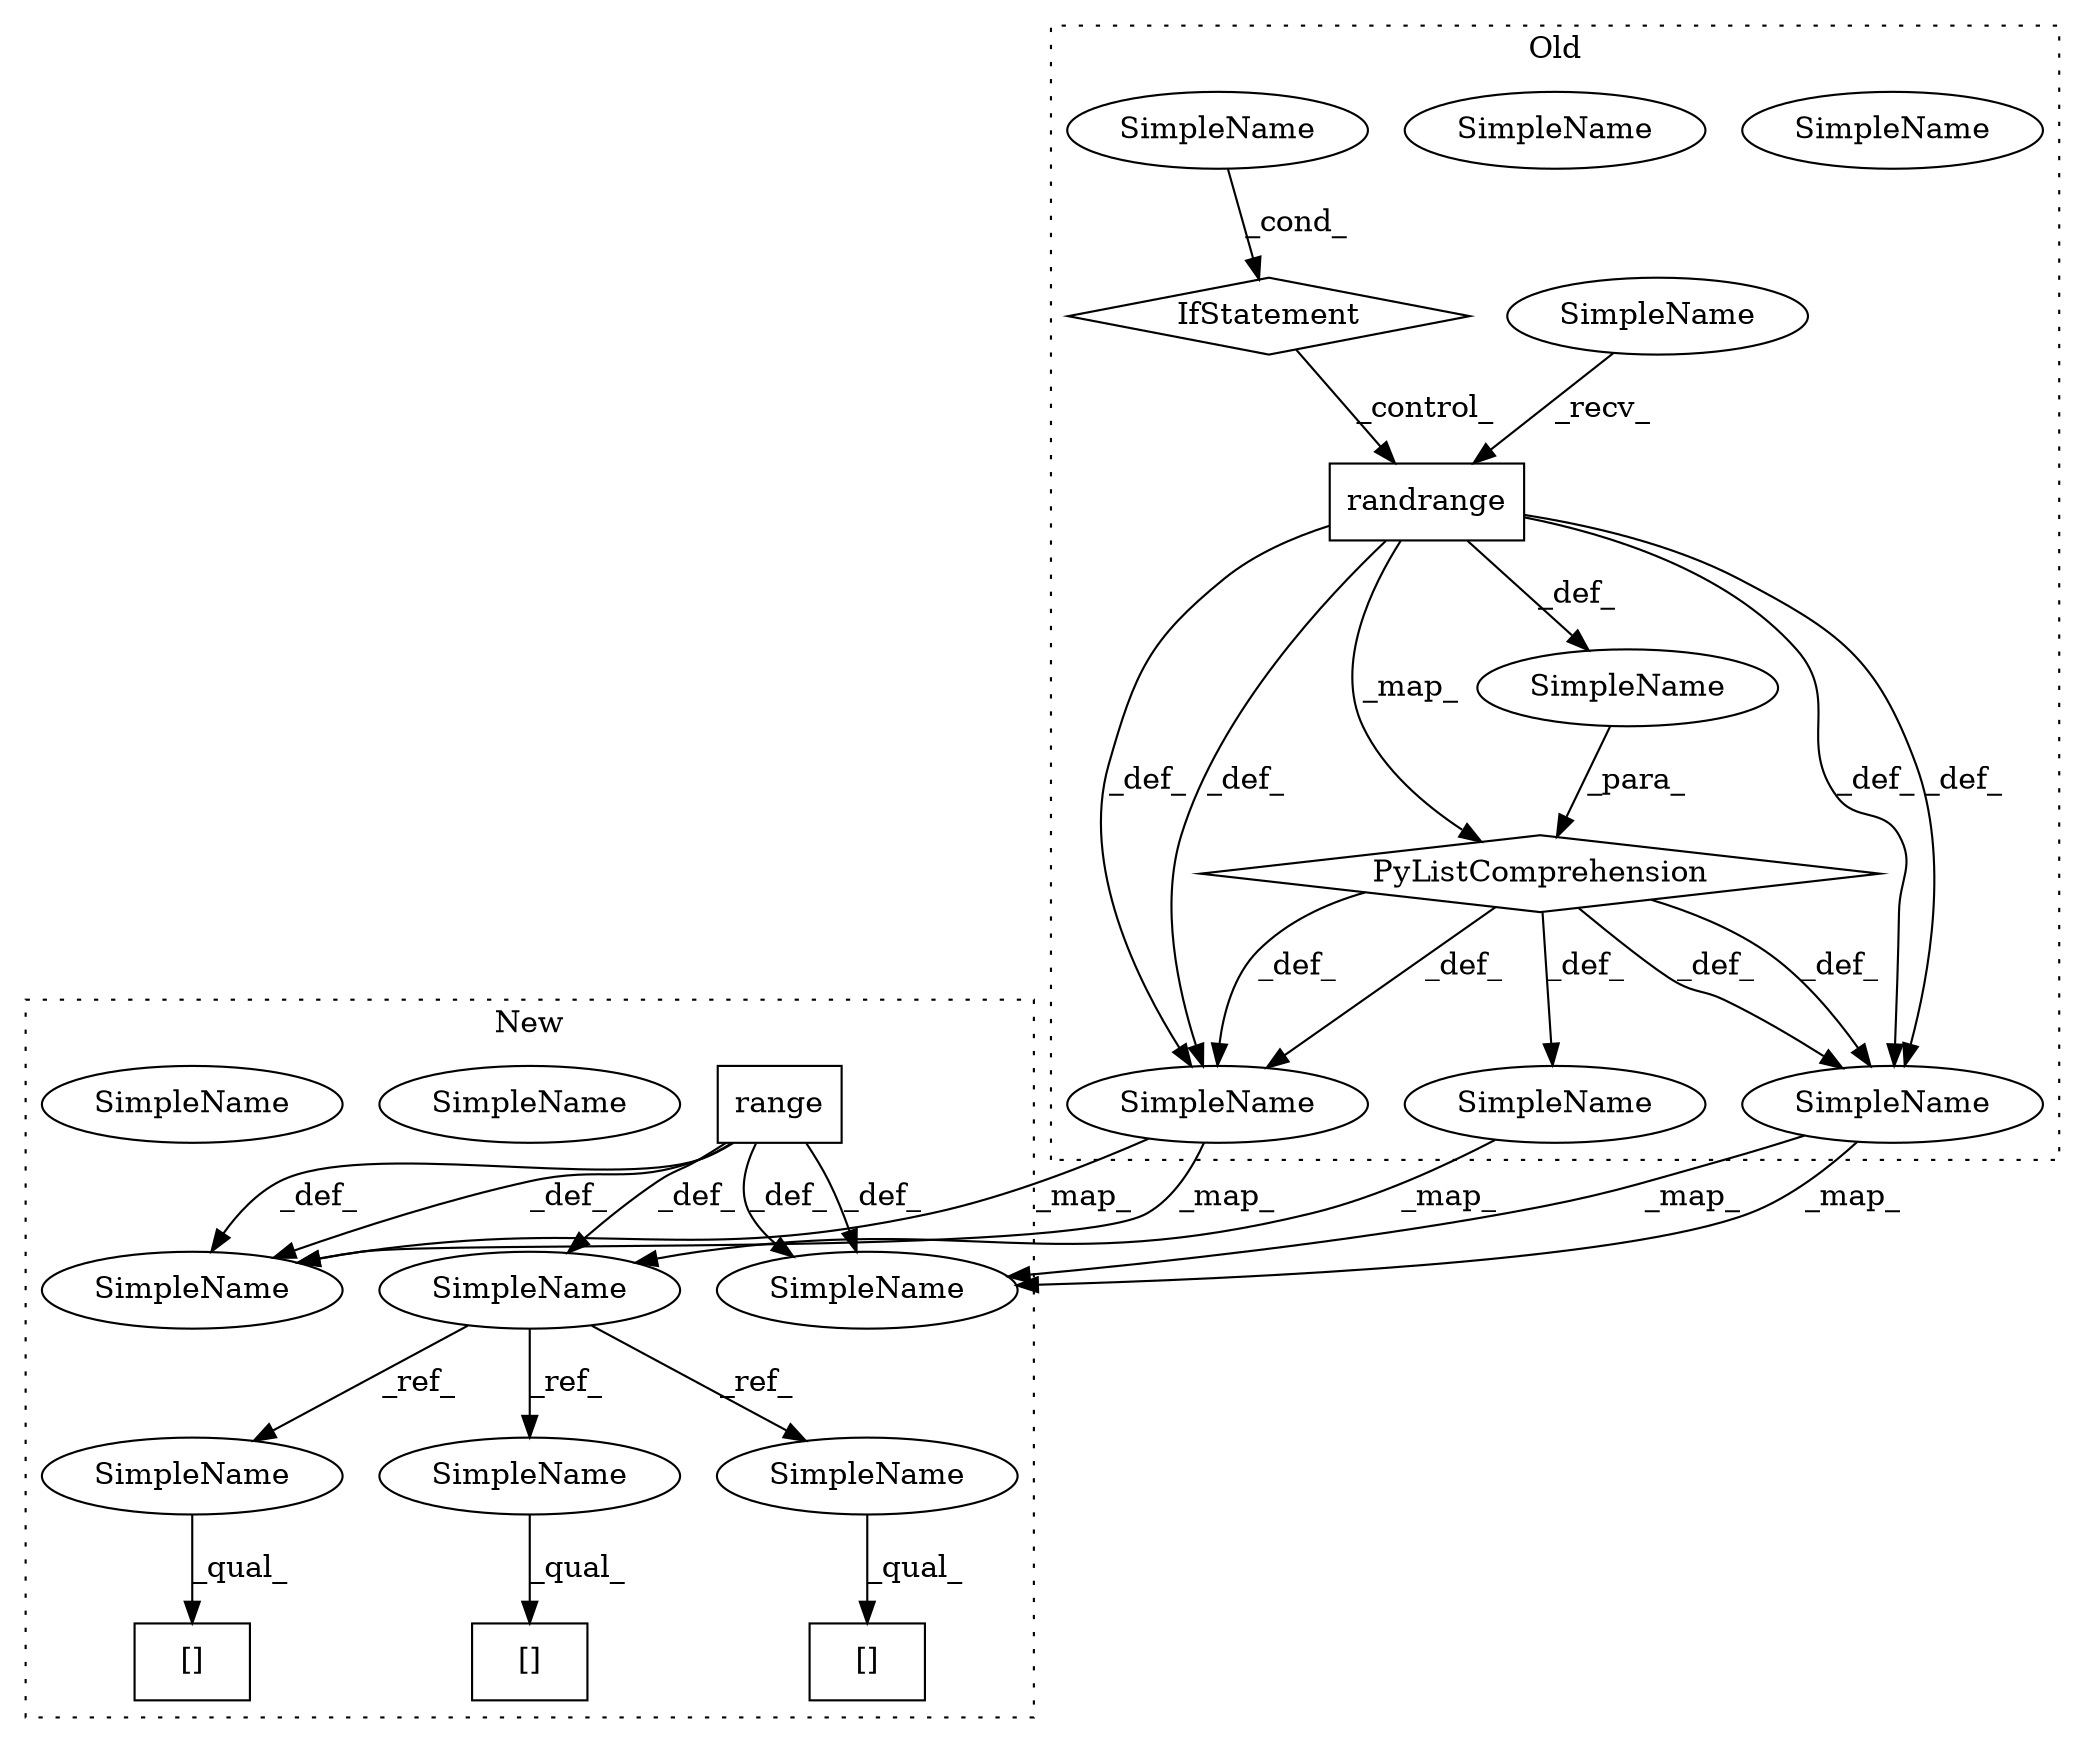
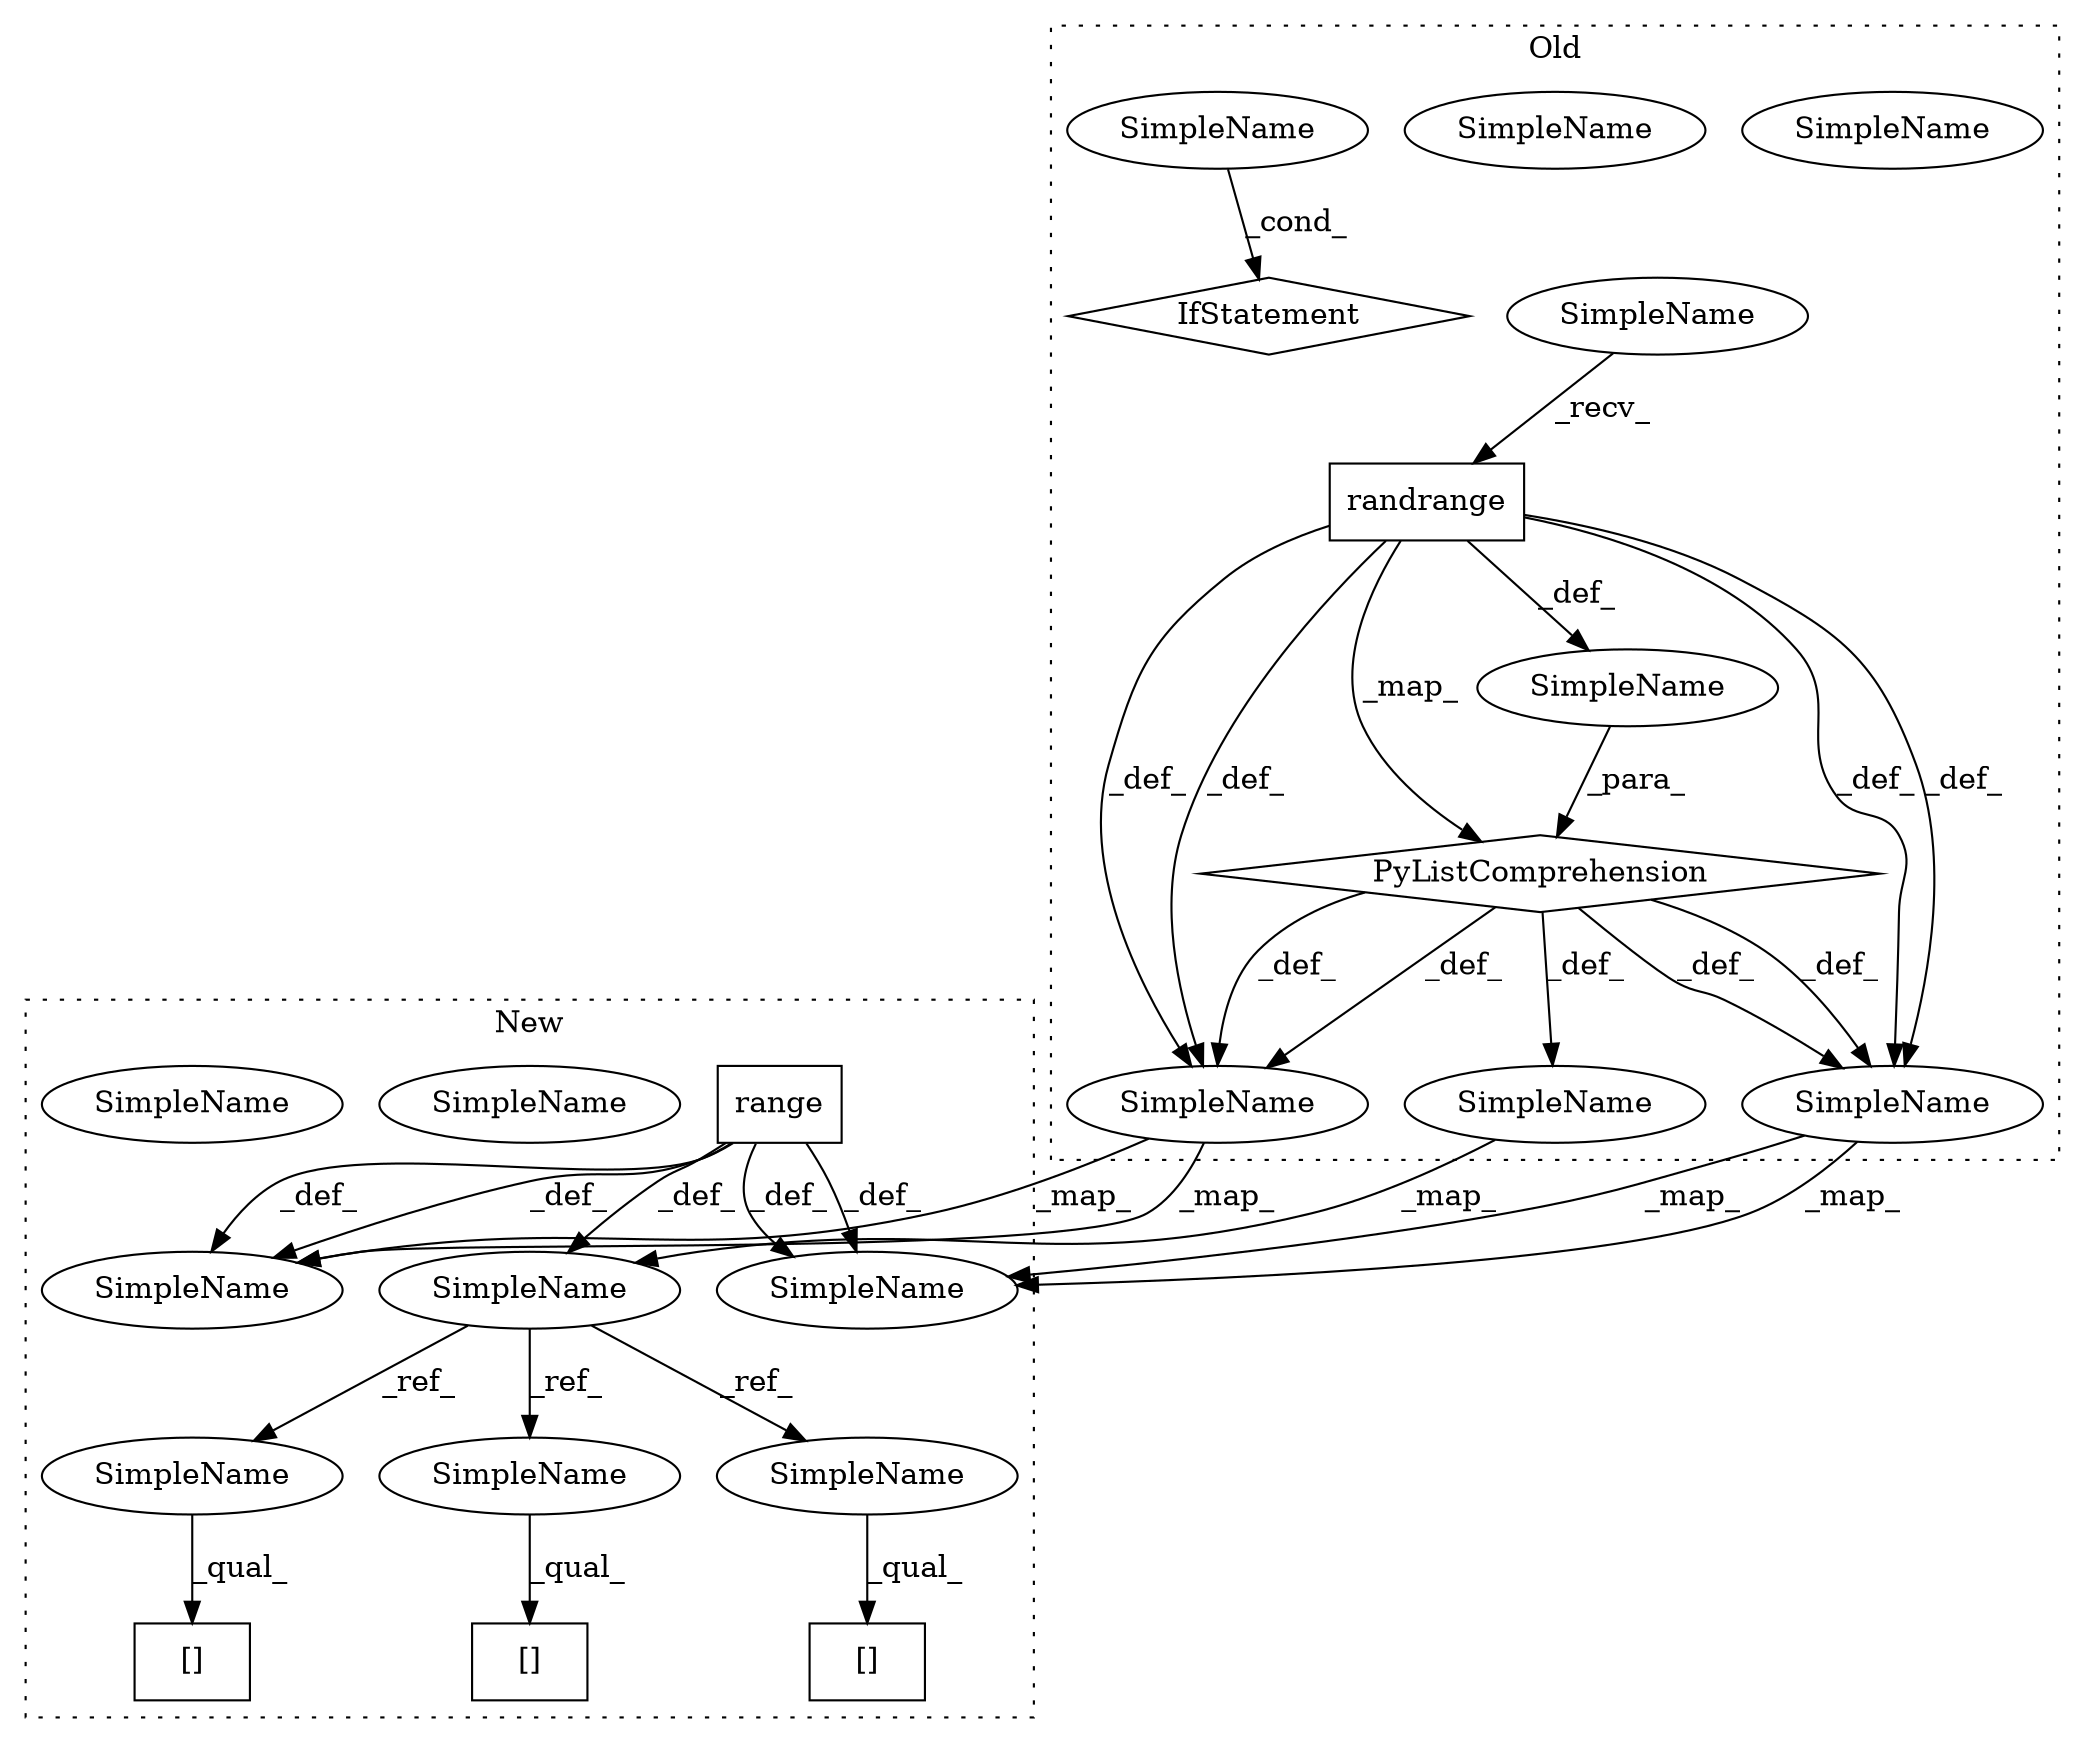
  digraph {
    node [a=42 l=5 s=76037 shape=ellipse]
    n1 [a=32 l="10,1" label=randrange s="76044,76062" shape=box]
    n2 [label=SimpleName s=75741]
    n3 [label=SimpleName l="" s=""]
    n4 [a=109 l=133 label=PyListComprehension shape=diamond]
    n5 [a=25 l=33 label=IfStatement s=76129 shape=diamond]
    n6 [l=9 label=SimpleName s=76445]
    n7 [l=9 label=SimpleName s=76445]
    n8 [l=10 label=SimpleName s=76394]
    n9 [l=10 label=SimpleName s=76394]
    n10 [l=6 label=SimpleName]
    n11 [label=SimpleName s=76157]
    n12 [a=32 l="6,1" label=range s="76279,76293" shape=box]
    n13 [a=2 l="6,1" label="[]" s="76554,76561" shape=box]
    n14 [label=SimpleName s=76246]
    n15 [a=2 l="6,1" label="[]" s="76681,76688" shape=box]
    n16 [l=9 label=SimpleName s=76852]
    n17 [l=9 label=SimpleName s=76852]
    n18 [a=2 l="6,1" label="[]" s="76436,76443" shape=box]
    n19 [l=10 label=SimpleName s=76802]
    n20 [l=10 label=SimpleName s=76802]
    n21 [label=SimpleName s=76681]
    n22 [label=SimpleName s=76436]
    n23 [label=SimpleName s=76554]
    subgraph cluster_1 {
      label=Old
      style=dotted
      n1
      n2
      n3
      n4
      n5
      n6
      n7
      n8
      n9
      n10
      n11
    }
    subgraph cluster_2 {
      label=New
      style=dotted
      n12
      n13
      n14
      n15
      n16
      n17
      n18
      n19
      n20
      n21
      n22
      n23
    }
    n1 -> n3 [label=_def_]
    n1 -> n4 [label=_map_]
    n1 -> n7 [label=_def_]
    n1 -> n7 [label=_def_]
    n1 -> n9 [label=_def_]
    n1 -> n9 [label=_def_]
    n2 -> n14 [label=_map_]
    n3 -> n4 [label=_para_]
    n4 -> n2 [label=_def_]
    n4 -> n7 [label=_def_]
    n4 -> n7 [label=_def_]
    n4 -> n9 [label=_def_]
    n4 -> n9 [label=_def_]
-   n5 -> n1 [label=_control_]
    n7 -> n17 [label=_map_]
    n7 -> n17 [label=_map_]
    n9 -> n20 [label=_map_]
    n9 -> n20 [label=_map_]
    n10 -> n1 [label=_recv_]
    n11 -> n5 [label=_cond_]
    n12 -> n14 [label=_def_]
    n12 -> n17 [label=_def_]
    n12 -> n17 [label=_def_]
    n12 -> n20 [label=_def_]
    n12 -> n20 [label=_def_]
    n14 -> n21 [label=_ref_]
    n14 -> n22 [label=_ref_]
    n14 -> n23 [label=_ref_]
    n21 -> n15 [label=_qual_]
    n22 -> n18 [label=_qual_]
    n23 -> n13 [label=_qual_]
  }
